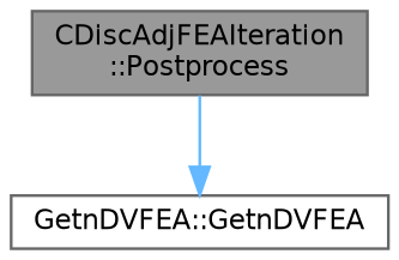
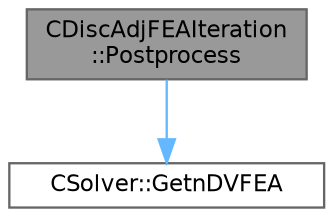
  digraph {
    rankdir=TB
    node [fontname=Helvetica fontsize=10 shape=box style=filled]
    n1 [color=gray40 fillcolor=grey60 fontcolor=black height=0.2 label="CDiscAdjFEAIteration\l::Postprocess" width=0.4]
-   n2 [color=grey40 fillcolor=white height=0.2 label="GetnDVFEA::GetnDVFEA" width=0.4]
+   n2 [color=grey40 fillcolor=white height=0.2 label="CSolver::GetnDVFEA" width=0.4]
    n1 -> n2 [color=steelblue1 fontname=Helvetica fontsize=10 labelfontname=Helvetica labelfontsize=10 style=solid]
  }
